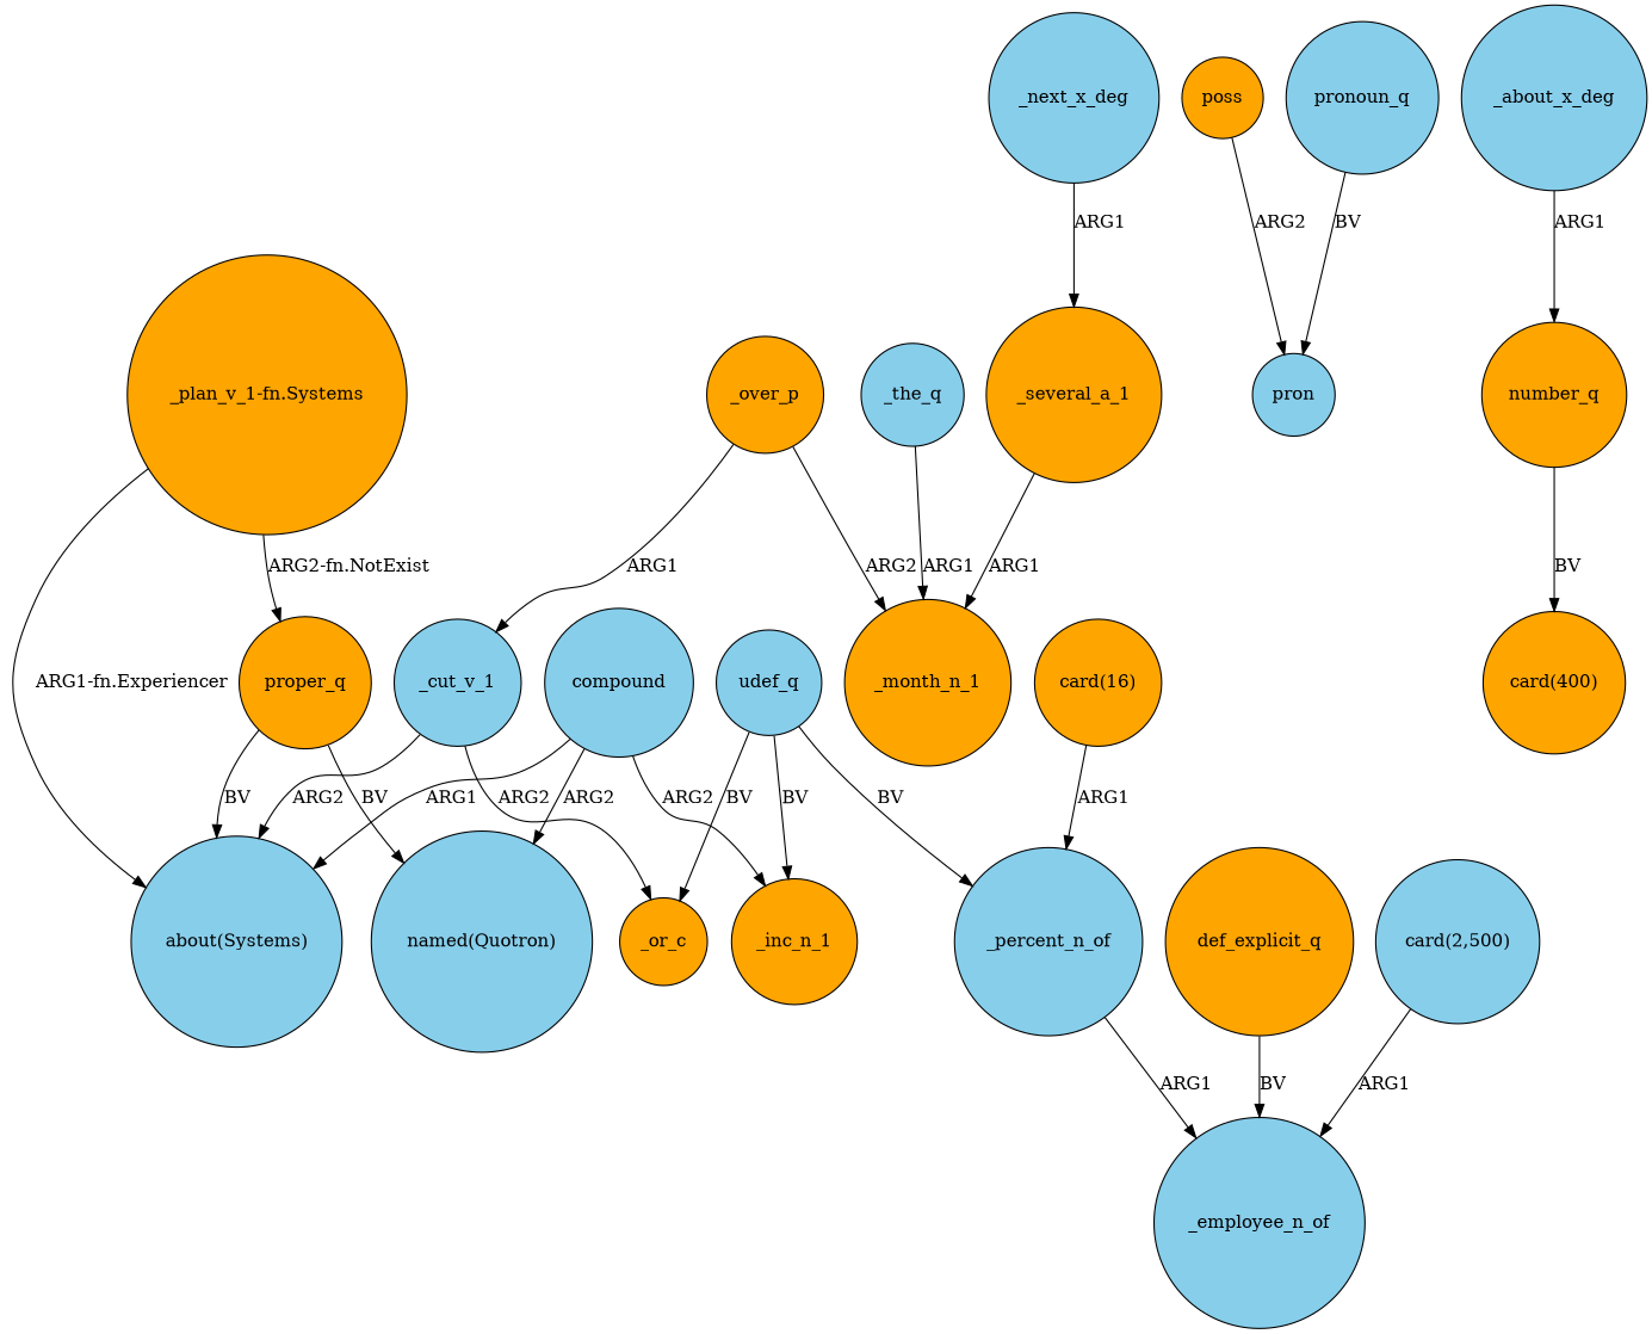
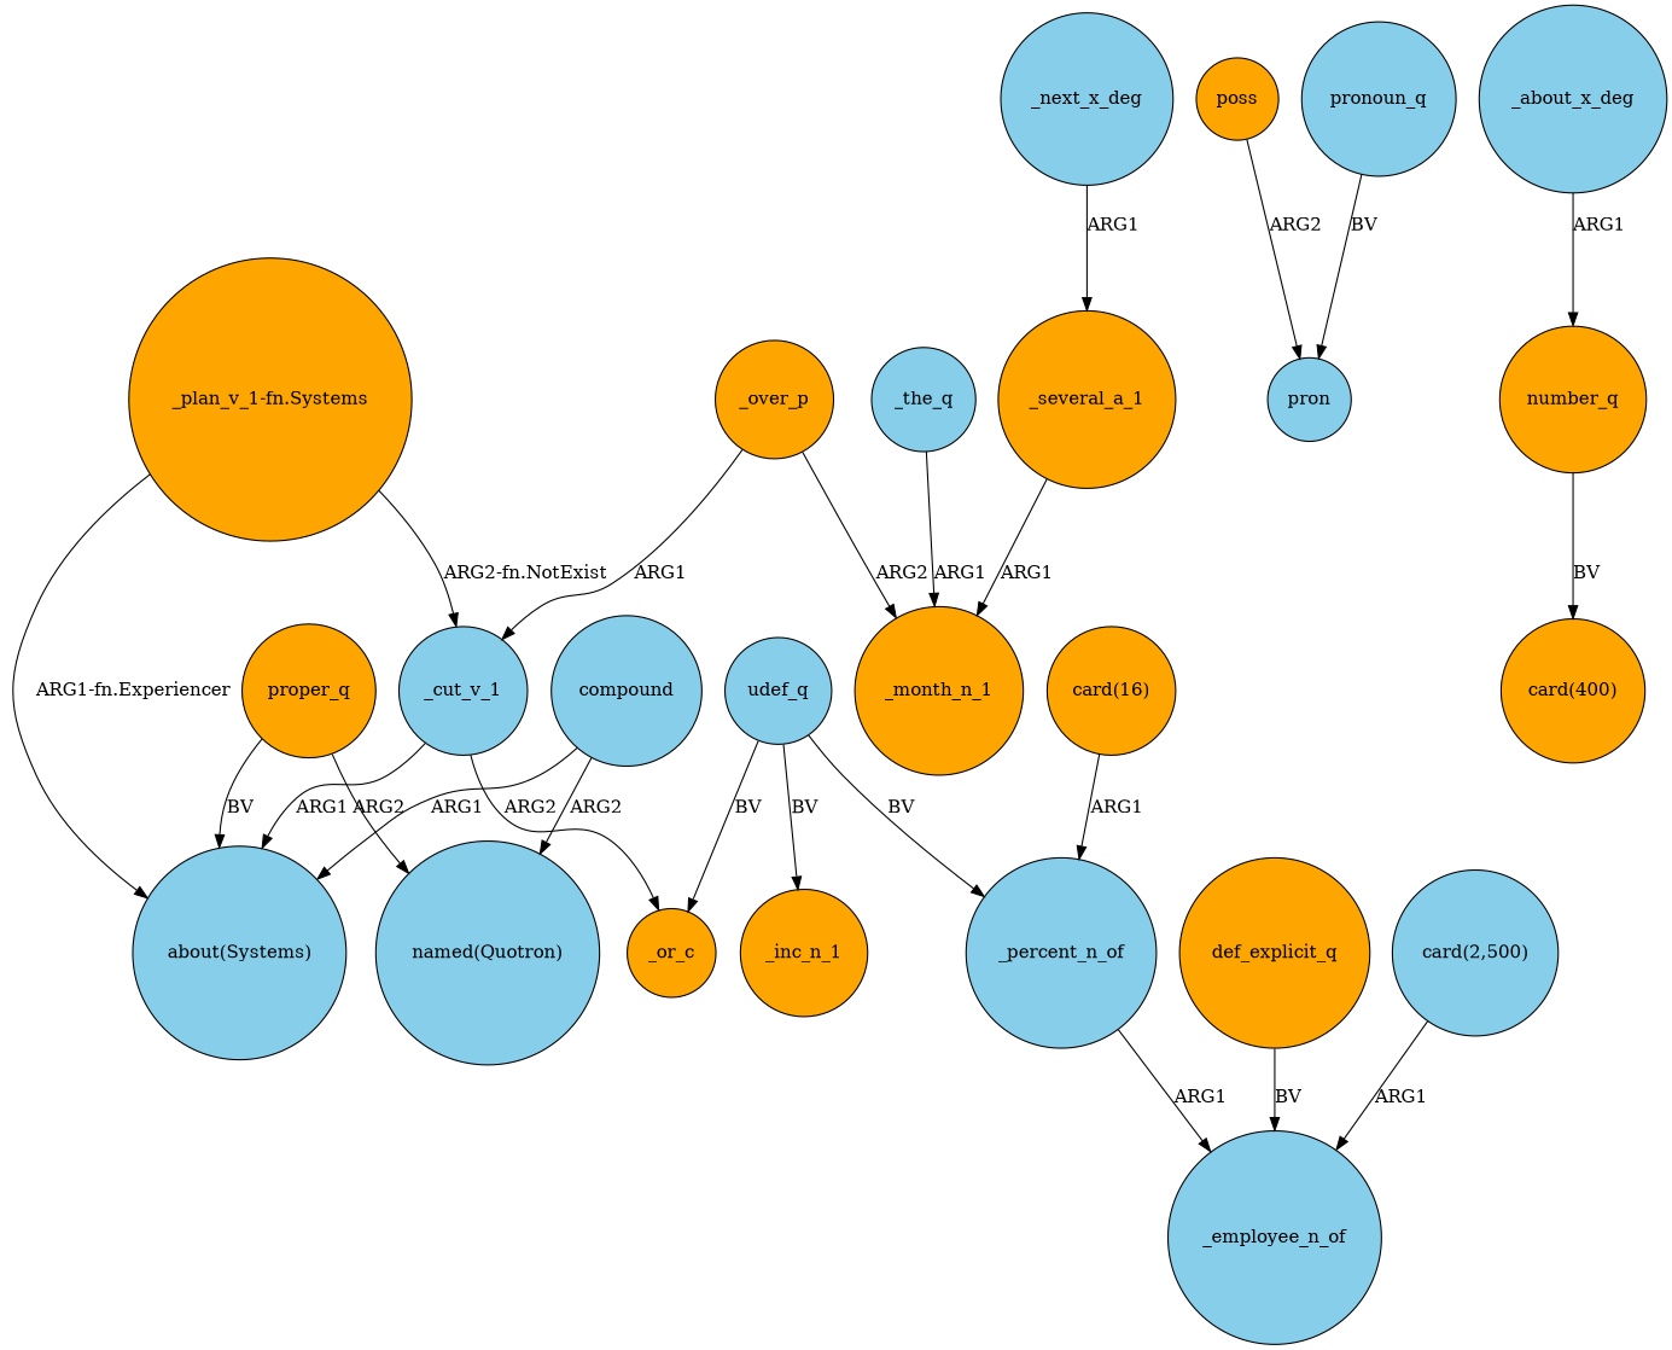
  digraph {
    node [fillcolor=skyblue shape=circle style=filled]
    _several_a_1 [fillcolor=orange]
    _next_x_deg
    _month_n_1 [fillcolor=orange]
    _inc_n_1 [fillcolor=orange]
    udef_q
    _or_c [fillcolor=orange]
    _percent_n_of
    _employee_n_of
    poss [fillcolor=orange]
    pron
    proper_q [fillcolor=orange]
    "named(Quotron)"
    n13 [label="about(Systems)"]
    compound
    n15 [fillcolor=orange label="_plan_v_1-fn.Systems"]
    _cut_v_1
    "card(16)" [fillcolor=orange]
    number_q [fillcolor=orange]
    _about_x_deg
    "card(400)" [fillcolor=orange]
    def_explicit_q [fillcolor=orange]
    _over_p [fillcolor=orange]
    pronoun_q
    _the_q
    "card(2,500)"
    _several_a_1 -> _month_n_1 [label=ARG1]
    _next_x_deg -> _several_a_1 [label=ARG1]
    udef_q -> _inc_n_1 [label=BV]
    udef_q -> _or_c [label=BV]
    udef_q -> _percent_n_of [label=BV]
    _percent_n_of -> _employee_n_of [label=ARG1]
    poss -> pron [label=ARG2]
-   proper_q -> "named(Quotron)" [label=BV]
+   proper_q -> "named(Quotron)" [label=ARG2]
    proper_q -> n13 [label=BV]
-   compound -> _inc_n_1 [label=ARG2]
    compound -> "named(Quotron)" [label=ARG2]
    compound -> n13 [label=ARG1]
    n15 -> n13 [label="ARG1-fn.Experiencer"]
-   n15 -> proper_q [label="ARG2-fn.NotExist"]
+   n15 -> _cut_v_1 [label="ARG2-fn.NotExist"]
    _cut_v_1 -> _or_c [label=ARG2]
-   _cut_v_1 -> n13 [label=ARG2]
+   _cut_v_1 -> n13 [label=ARG1]
    "card(16)" -> _percent_n_of [label=ARG1]
    number_q -> "card(400)" [label=BV]
    _about_x_deg -> number_q [label=ARG1]
    def_explicit_q -> _employee_n_of [label=BV]
    _over_p -> _month_n_1 [label=ARG2]
    _over_p -> _cut_v_1 [label=ARG1]
    pronoun_q -> pron [label=BV]
    _the_q -> _month_n_1 [label=ARG1]
    "card(2,500)" -> _employee_n_of [label=ARG1]
  }
